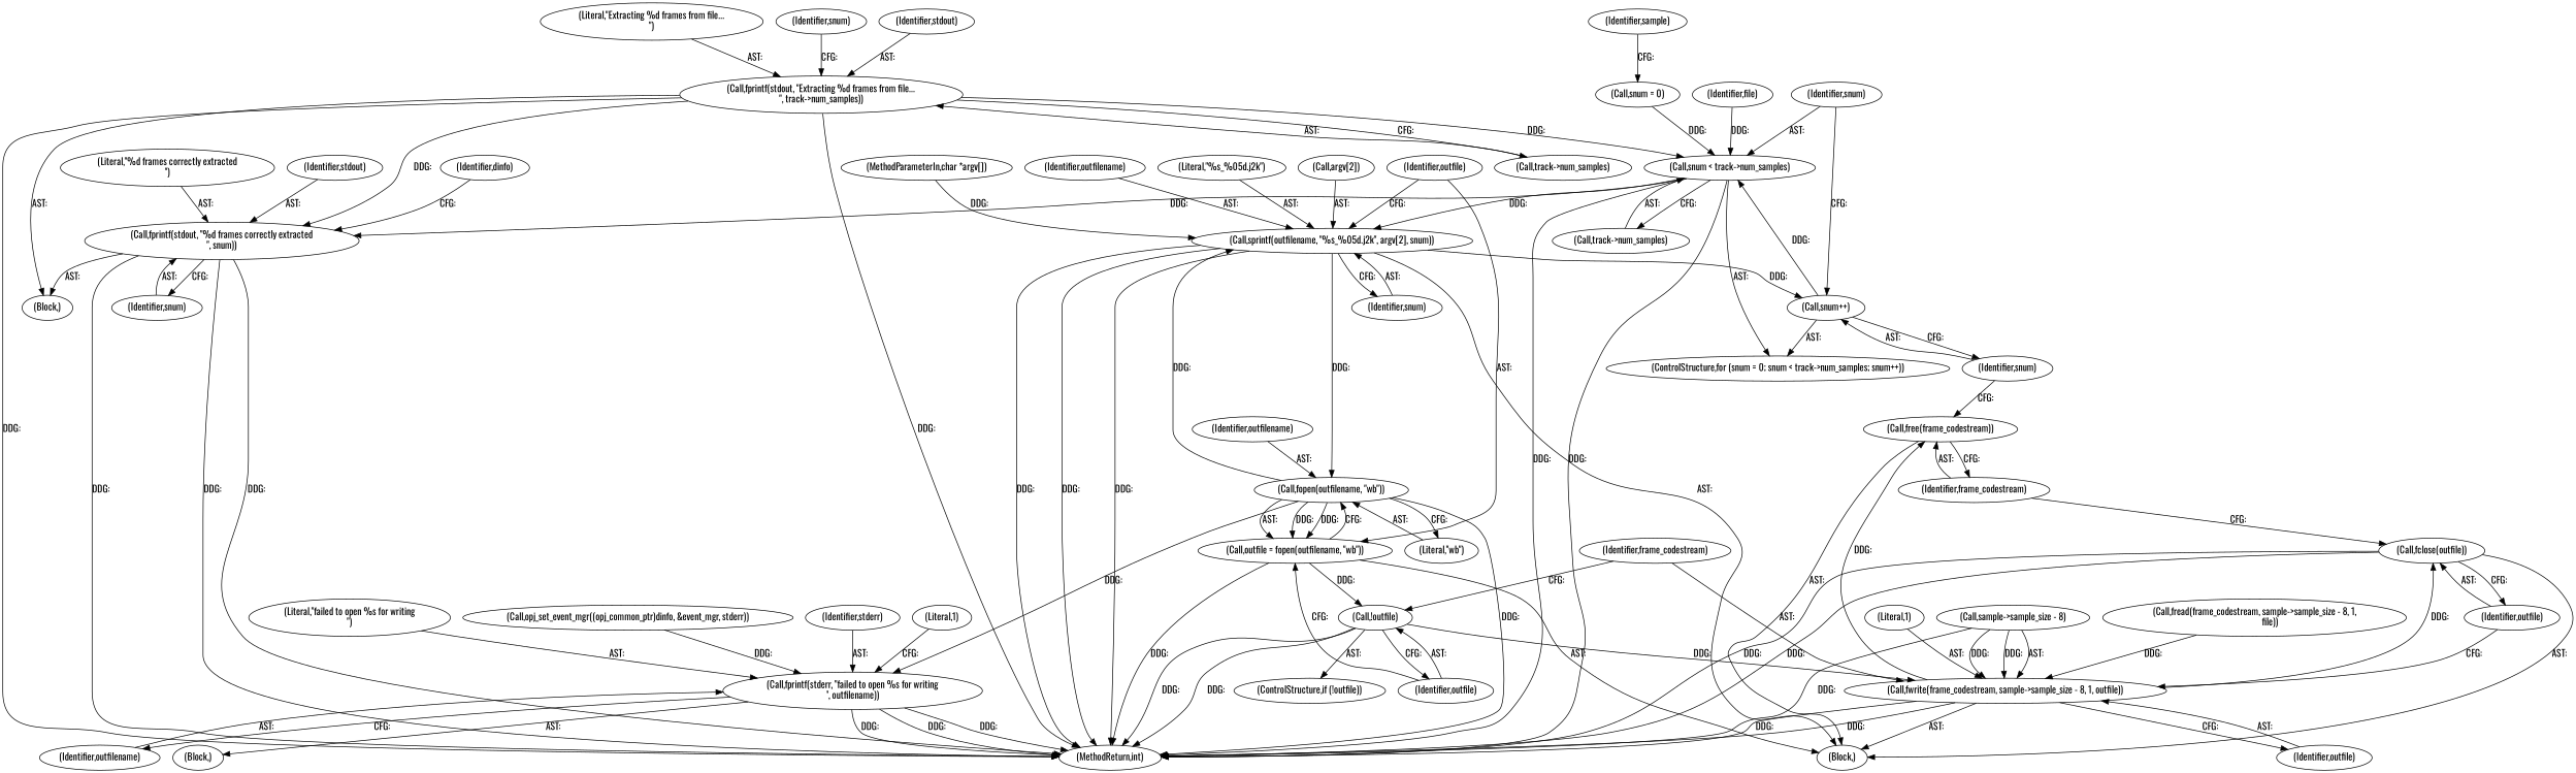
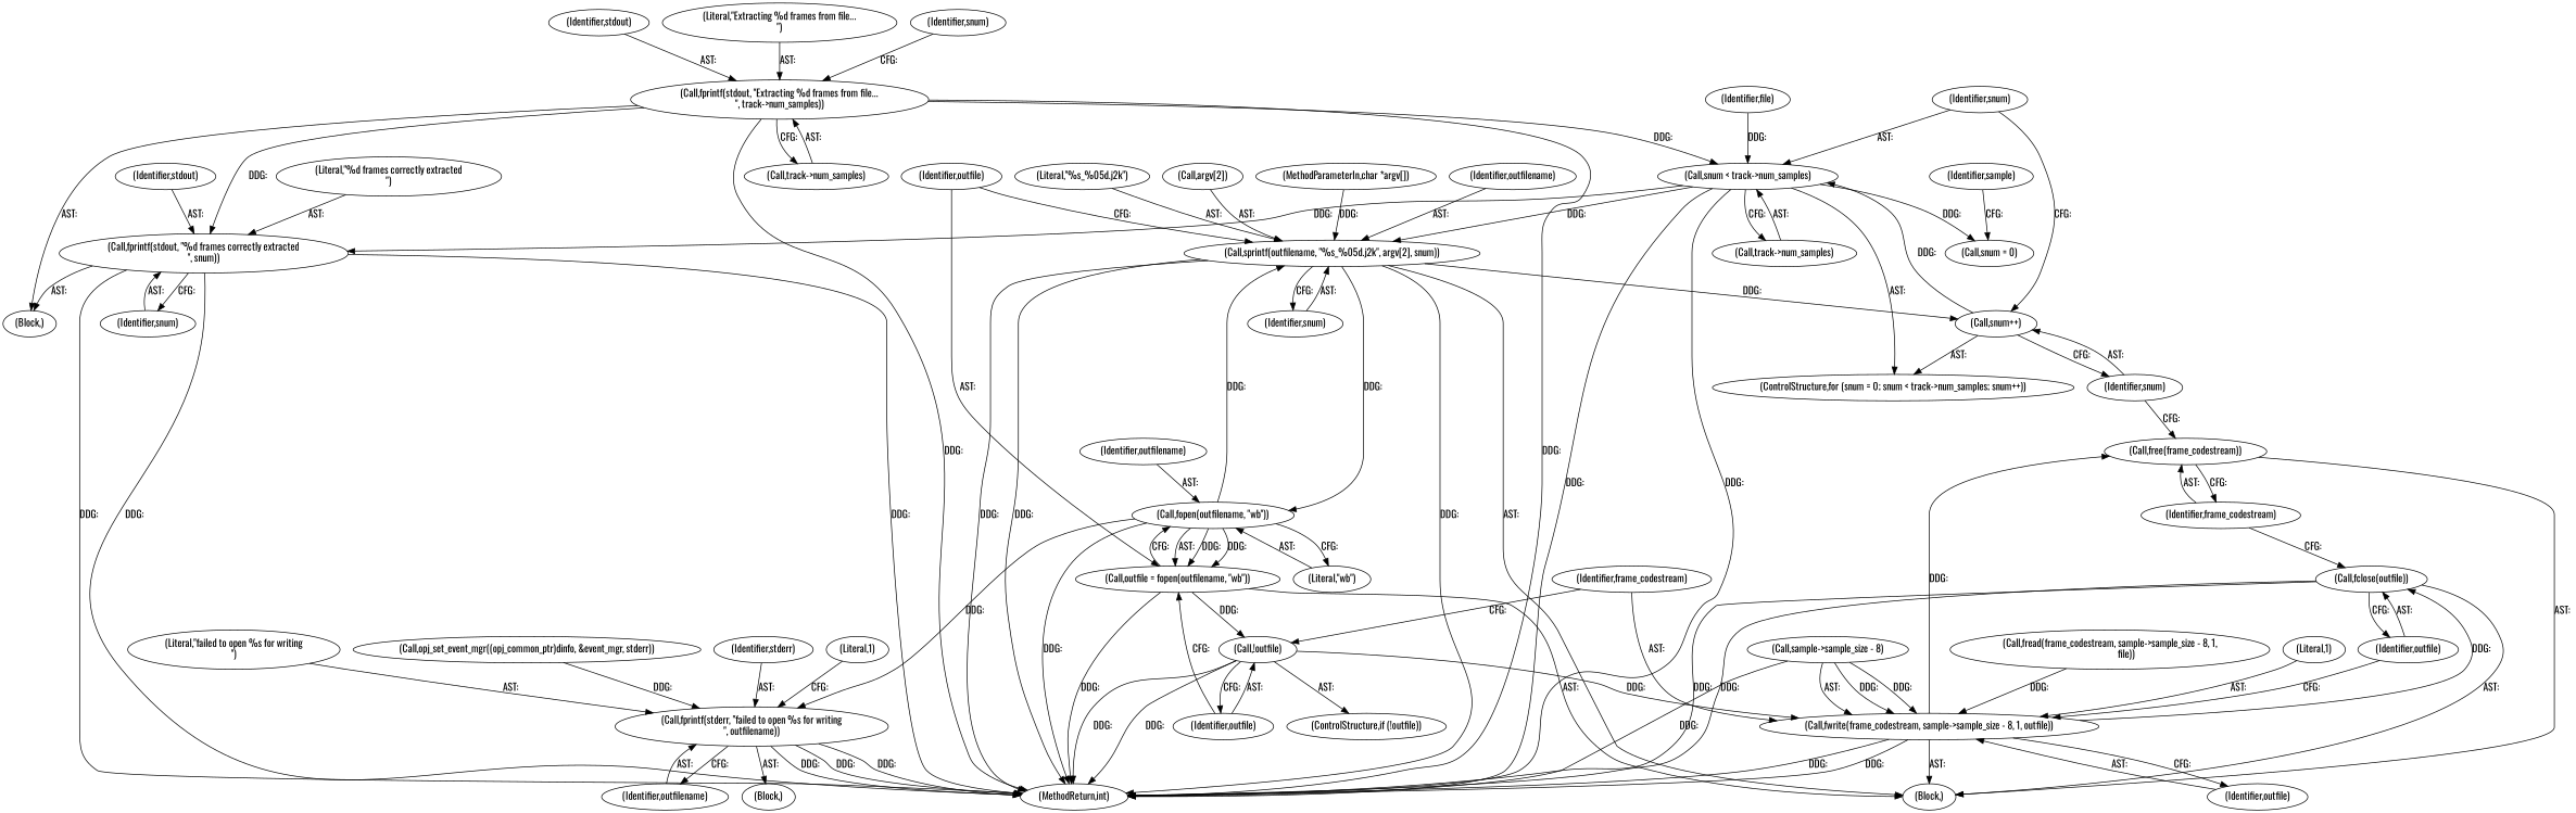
  digraph {
    fontname=Oswald
    node [fontname=Oswald]
    edge [fontname=Oswald]
    n1 [label="(Call,fprintf(stdout, \"Extracting %d frames from file...\n\", track->num_samples))"]
    n2 [label="(Call,snum < track->num_samples)"]
    n3 [label="(Call,fprintf(stdout, \"%d frames correctly extracted\n\", snum))"]
    n4 [label="(Call,track->num_samples)"]
    n5 [label="(MethodReturn,int)"]
    n6 [label="(Block,)"]
    n7 [label="(Call,sprintf(outfilename, \"%s_%05d.j2k\", argv[2], snum))"]
    n8 [label="(Call,track->num_samples)"]
    n9 [label="(ControlStructure,for (snum = 0; snum < track->num_samples; snum++))"]
    n10 [label="(Identifier,snum)"]
    n11 [label="(Call,snum++)"]
    n12 [label="(Call,fopen(outfilename, \"wb\"))"]
    n13 [label="(Block,)"]
    n14 [label="(Identifier,snum)"]
    n15 [label="(Identifier,snum)"]
    n16 [label="(Call,outfile = fopen(outfilename, \"wb\"))"]
    n17 [label="(Call,fprintf(stderr, \"failed to open %s for writing\n\", outfilename))"]
    n18 [label="(Literal,\"wb\")"]
    n19 [label="(Call,free(frame_codestream))"]
    n20 [label="(Call,!outfile)"]
    n21 [label="(Block,)"]
    n22 [label="(Identifier,outfilename)"]
    n23 [label="(Call,fwrite(frame_codestream, sample->sample_size - 8, 1, outfile))"]
    n24 [label="(ControlStructure,if (!outfile))"]
    n25 [label="(Identifier,outfile)"]
    n26 [label="(Call,fclose(outfile))"]
    n27 [label="(Identifier,outfile)"]
    n28 [label="(Identifier,outfile)"]
    n29 [label="(Identifier,frame_codestream)"]
    n30 [label="(Identifier,stderr)"]
    n31 [label="(Literal,\"%s_%05d.j2k\")"]
    n32 [label="(Identifier,outfile)"]
    n33 [label="(Call,argv[2])"]
    n34 [label="(Literal,1)"]
-   n35 [label="(Identifier,dinfo)"]
    n36 [label="(Literal,1)"]
    n37 [label="(Identifier,outfilename)"]
    n38 [label="(MethodParameterIn,char *argv[])"]
    n39 [label="(Identifier,frame_codestream)"]
    n40 [label="(Call,snum = 0)"]
    n41 [label="(Literal,\"failed to open %s for writing\n\")"]
    n42 [label="(Identifier,file)"]
    n43 [label="(Identifier,outfilename)"]
    n44 [label="(Literal,\"%d frames correctly extracted\n\")"]
    n45 [label="(Identifier,sample)"]
    n46 [label="(Identifier,snum)"]
    n47 [label="(Identifier,stdout)"]
    n48 [label="(Call,sample->sample_size - 8)"]
    n49 [label="(Identifier,stdout)"]
    n50 [label="(Call,fread(frame_codestream, sample->sample_size - 8, 1,\n               file))"]
    n51 [label="(Literal,\"Extracting %d frames from file...\n\")"]
    n52 [label="(Call,opj_set_event_mgr((opj_common_ptr)dinfo, &event_mgr, stderr))"]
    n53 [label="(Identifier,snum)"]
    n1 -> n2 [label="DDG: "]
    n1 -> n3 [label="DDG: "]
    n1 -> n4 [label="CFG: "]
    n1 -> n5 [label="DDG: "]
    n1 -> n5 [label="DDG: "]
    n1 -> n6 [label="AST: "]
    n2 -> n3 [label="DDG: "]
    n2 -> n5 [label="DDG: "]
    n2 -> n5 [label="DDG: "]
    n2 -> n7 [label="DDG: "]
    n2 -> n8 [label="CFG: "]
    n2 -> n9 [label="AST: "]
    n3 -> n5 [label="DDG: "]
    n3 -> n5 [label="DDG: "]
    n3 -> n5 [label="DDG: "]
    n3 -> n6 [label="AST: "]
    n3 -> n10 [label="CFG: "]
    n4 -> n1 [label="AST: "]
    n7 -> n5 [label="DDG: "]
    n7 -> n5 [label="DDG: "]
    n7 -> n5 [label="DDG: "]
    n7 -> n11 [label="DDG: "]
    n7 -> n12 [label="DDG: "]
    n7 -> n13 [label="AST: "]
    n7 -> n14 [label="CFG: "]
    n8 -> n2 [label="AST: "]
    n10 -> n3 [label="AST: "]
    n11 -> n2 [label="DDG: "]
    n11 -> n9 [label="AST: "]
    n11 -> n15 [label="CFG: "]
    n12 -> n5 [label="DDG: "]
    n12 -> n7 [label="DDG: "]
    n12 -> n16 [label="AST: "]
    n12 -> n16 [label="DDG: "]
    n12 -> n16 [label="DDG: "]
    n12 -> n17 [label="DDG: "]
    n12 -> n18 [label="CFG: "]
    n14 -> n7 [label="AST: "]
    n15 -> n11 [label="AST: "]
    n15 -> n19 [label="CFG: "]
    n16 -> n5 [label="DDG: "]
    n16 -> n12 [label="CFG: "]
    n16 -> n13 [label="AST: "]
    n16 -> n20 [label="DDG: "]
    n17 -> n5 [label="DDG: "]
    n17 -> n5 [label="DDG: "]
    n17 -> n5 [label="DDG: "]
    n17 -> n21 [label="AST: "]
    n17 -> n22 [label="CFG: "]
    n18 -> n12 [label="AST: "]
    n19 -> n13 [label="AST: "]
    n19 -> n29 [label="CFG: "]
    n20 -> n5 [label="DDG: "]
    n20 -> n5 [label="DDG: "]
    n20 -> n23 [label="DDG: "]
    n20 -> n24 [label="AST: "]
    n20 -> n25 [label="CFG: "]
    n22 -> n17 [label="AST: "]
    n23 -> n5 [label="DDG: "]
    n23 -> n5 [label="DDG: "]
    n23 -> n13 [label="AST: "]
    n23 -> n19 [label="DDG: "]
    n23 -> n26 [label="DDG: "]
    n23 -> n27 [label="CFG: "]
    n25 -> n16 [label="CFG: "]
    n25 -> n20 [label="AST: "]
    n26 -> n5 [label="DDG: "]
    n26 -> n5 [label="DDG: "]
    n26 -> n13 [label="AST: "]
    n26 -> n28 [label="CFG: "]
    n27 -> n23 [label="AST: "]
    n28 -> n23 [label="CFG: "]
    n28 -> n26 [label="AST: "]
    n29 -> n19 [label="AST: "]
    n29 -> n26 [label="CFG: "]
    n30 -> n17 [label="AST: "]
    n31 -> n7 [label="AST: "]
    n32 -> n7 [label="CFG: "]
    n32 -> n16 [label="AST: "]
    n33 -> n7 [label="AST: "]
    n34 -> n17 [label="CFG: "]
-   n35 -> n3 [label="CFG: "]
    n36 -> n23 [label="AST: "]
    n37 -> n12 [label="AST: "]
    n38 -> n7 [label="DDG: "]
    n39 -> n20 [label="CFG: "]
    n39 -> n23 [label="AST: "]
-   n40 -> n2 [label="DDG: "]
+   n2 -> n40 [label="DDG: "]
    n41 -> n17 [label="AST: "]
    n42 -> n2 [label="DDG: "]
    n43 -> n7 [label="AST: "]
    n44 -> n3 [label="AST: "]
    n45 -> n40 [label="CFG: "]
    n46 -> n2 [label="AST: "]
    n46 -> n11 [label="CFG: "]
    n47 -> n1 [label="AST: "]
    n48 -> n5 [label="DDG: "]
    n48 -> n23 [label="AST: "]
    n48 -> n23 [label="DDG: "]
    n48 -> n23 [label="DDG: "]
    n49 -> n3 [label="AST: "]
    n50 -> n23 [label="DDG: "]
    n51 -> n1 [label="AST: "]
    n52 -> n17 [label="DDG: "]
    n53 -> n1 [label="CFG: "]
  }
